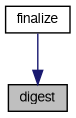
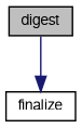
  digraph {
    rankdir=TB
    node [color=black fontname=FreeSans fontsize=10 shape=record]
    n1 [fillcolor=grey75 fontcolor=black height=0.2 label=digest style=filled width=0.4]
    n2 [height=0.2 label=finalize width=0.4]
-   n2 -> n1 [color=midnightblue fontname=FreeSans fontsize=10 labelfontname=FreeSans labelfontsize=10 style=solid]
+   n1 -> n2 [color=midnightblue fontname=FreeSans fontsize=10 labelfontname=FreeSans labelfontsize=10 style=solid]
  }
